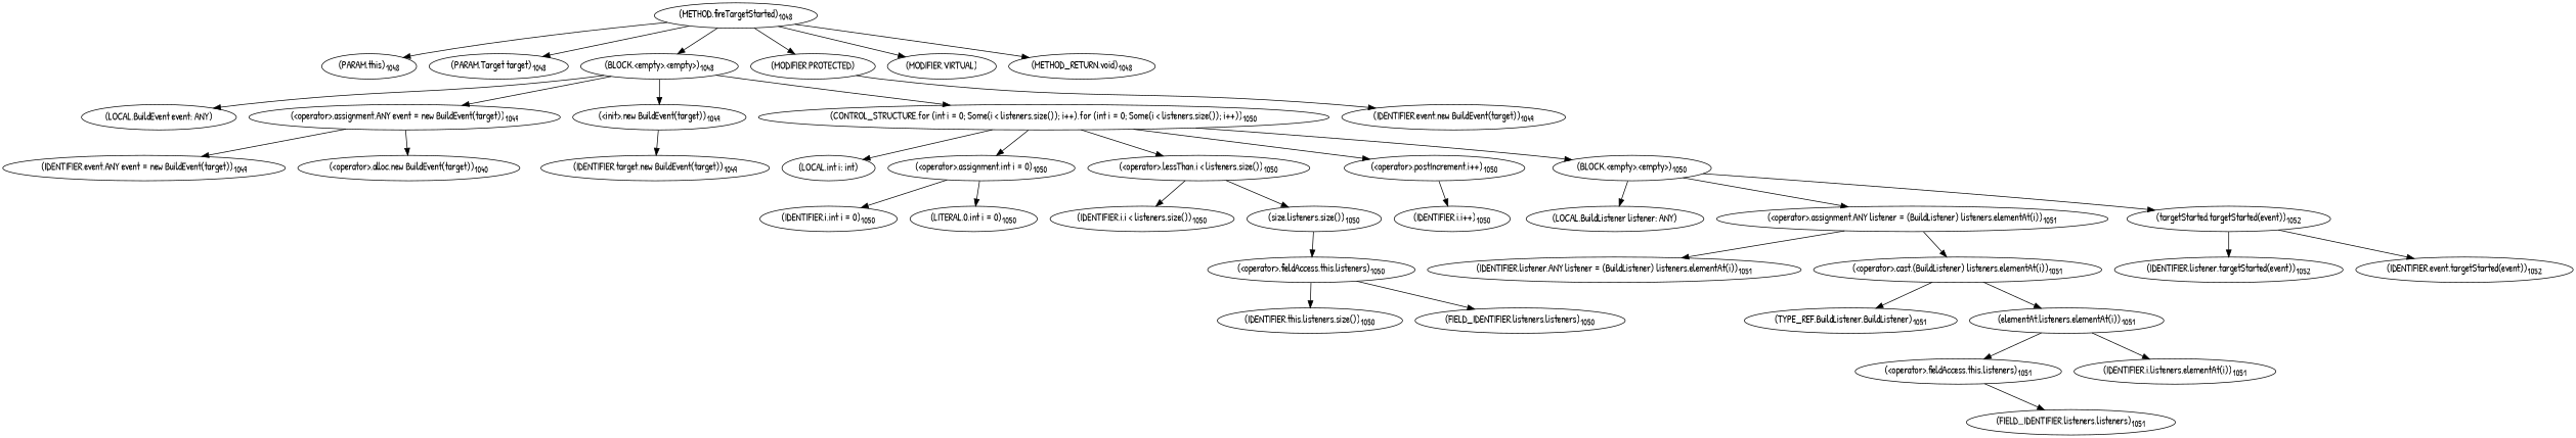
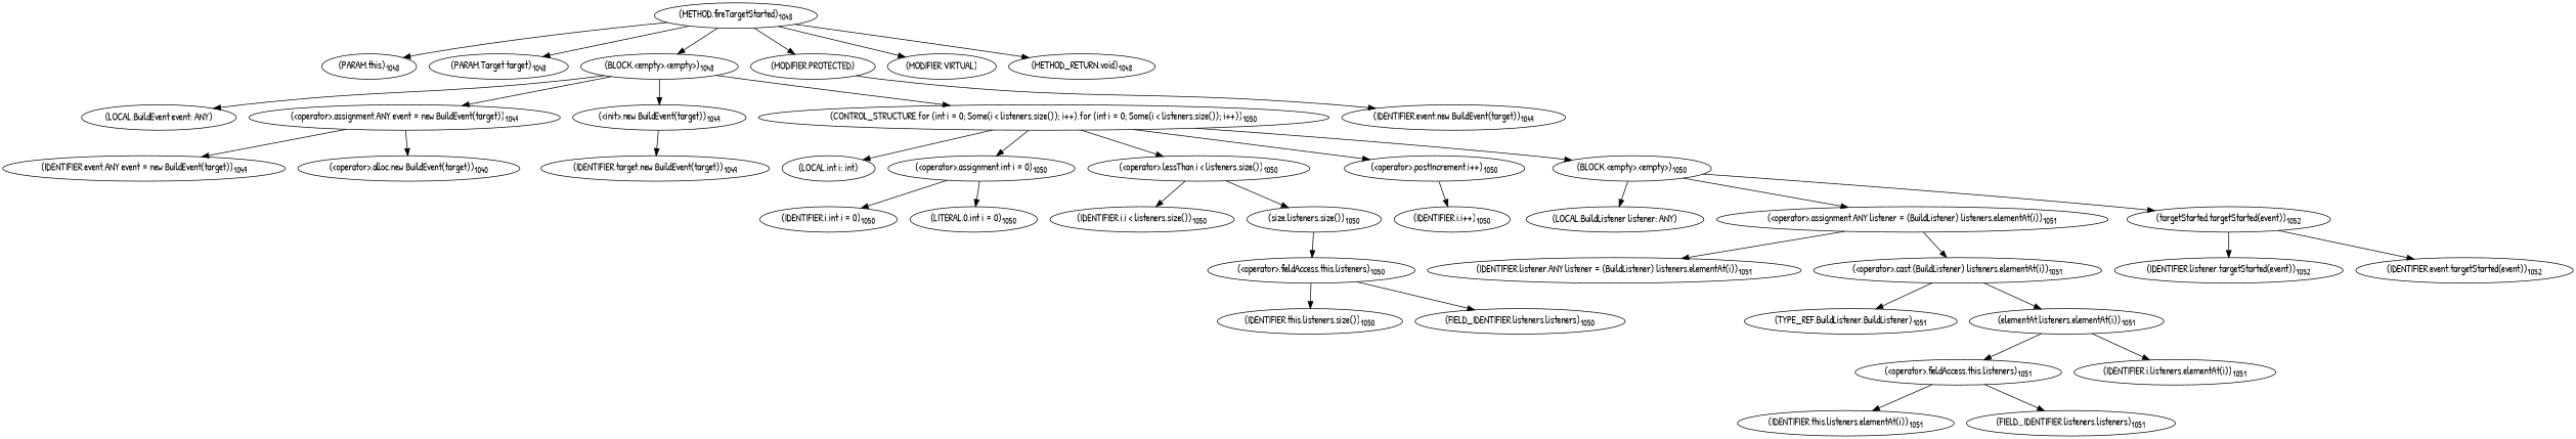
  digraph {
    fontname="Patrick Hand"
    node [fontname="Patrick Hand"]
    edge [fontname="Patrick Hand"]
    n1 [label=<(METHOD,fireTargetStarted)<SUB>1048</SUB>>]
    n2 [label=<(PARAM,this)<SUB>1048</SUB>>]
    n3 [label=<(PARAM,Target target)<SUB>1048</SUB>>]
    n4 [label=<(BLOCK,&lt;empty&gt;,&lt;empty&gt;)<SUB>1048</SUB>>]
    n5 [label=<(MODIFIER,PROTECTED)>]
    n6 [label=<(MODIFIER,VIRTUAL)>]
    n7 [label=<(METHOD_RETURN,void)<SUB>1048</SUB>>]
    n8 [label=<(LOCAL,BuildEvent event: ANY)>]
    n9 [label=<(&lt;operator&gt;.assignment,ANY event = new BuildEvent(target))<SUB>1049</SUB>>]
    n10 [label=<(&lt;init&gt;,new BuildEvent(target))<SUB>1049</SUB>>]
    n11 [label=<(CONTROL_STRUCTURE,for (int i = 0; Some(i &lt; listeners.size()); i++),for (int i = 0; Some(i &lt; listeners.size()); i++))<SUB>1050</SUB>>]
    n12 [label=<(IDENTIFIER,event,new BuildEvent(target))<SUB>1049</SUB>>]
    n13 [label=<(IDENTIFIER,event,ANY event = new BuildEvent(target))<SUB>1049</SUB>>]
    n14 [label=<(&lt;operator&gt;.alloc,new BuildEvent(target))<SUB>1040</SUB>>]
    n15 [label=<(IDENTIFIER,target,new BuildEvent(target))<SUB>1049</SUB>>]
    n16 [label=<(LOCAL,int i: int)>]
    n17 [label=<(&lt;operator&gt;.assignment,int i = 0)<SUB>1050</SUB>>]
    n18 [label=<(&lt;operator&gt;.lessThan,i &lt; listeners.size())<SUB>1050</SUB>>]
    n19 [label=<(&lt;operator&gt;.postIncrement,i++)<SUB>1050</SUB>>]
    n20 [label=<(BLOCK,&lt;empty&gt;,&lt;empty&gt;)<SUB>1050</SUB>>]
    n21 [label=<(IDENTIFIER,i,int i = 0)<SUB>1050</SUB>>]
    n22 [label=<(LITERAL,0,int i = 0)<SUB>1050</SUB>>]
    n23 [label=<(IDENTIFIER,i,i &lt; listeners.size())<SUB>1050</SUB>>]
    n24 [label=<(size,listeners.size())<SUB>1050</SUB>>]
    n25 [label=<(IDENTIFIER,i,i++)<SUB>1050</SUB>>]
    n26 [label=<(LOCAL,BuildListener listener: ANY)>]
    n27 [label=<(&lt;operator&gt;.assignment,ANY listener = (BuildListener) listeners.elementAt(i))<SUB>1051</SUB>>]
    n28 [label=<(targetStarted,targetStarted(event))<SUB>1052</SUB>>]
    n29 [label=<(&lt;operator&gt;.fieldAccess,this.listeners)<SUB>1050</SUB>>]
    n30 [label=<(IDENTIFIER,this,listeners.size())<SUB>1050</SUB>>]
    n31 [label=<(FIELD_IDENTIFIER,listeners,listeners)<SUB>1050</SUB>>]
    n32 [label=<(IDENTIFIER,listener,ANY listener = (BuildListener) listeners.elementAt(i))<SUB>1051</SUB>>]
    n33 [label=<(&lt;operator&gt;.cast,(BuildListener) listeners.elementAt(i))<SUB>1051</SUB>>]
    n34 [label=<(IDENTIFIER,listener,targetStarted(event))<SUB>1052</SUB>>]
    n35 [label=<(IDENTIFIER,event,targetStarted(event))<SUB>1052</SUB>>]
    n36 [label=<(TYPE_REF,BuildListener,BuildListener)<SUB>1051</SUB>>]
    n37 [label=<(elementAt,listeners.elementAt(i))<SUB>1051</SUB>>]
    n38 [label=<(&lt;operator&gt;.fieldAccess,this.listeners)<SUB>1051</SUB>>]
    n39 [label=<(IDENTIFIER,i,listeners.elementAt(i))<SUB>1051</SUB>>]
+   n40 [label=<(IDENTIFIER,this,listeners.elementAt(i))<SUB>1051</SUB>>]
    n41 [label=<(FIELD_IDENTIFIER,listeners,listeners)<SUB>1051</SUB>>]
    n1 -> n2
    n1 -> n3
    n1 -> n4
    n1 -> n5
    n1 -> n6
    n1 -> n7
    n4 -> n8
    n4 -> n9
    n4 -> n10
    n4 -> n11
    n5 -> n12
    n9 -> n13
    n9 -> n14
    n10 -> n15
    n11 -> n16
    n11 -> n17
    n11 -> n18
    n11 -> n19
    n11 -> n20
    n17 -> n21
    n17 -> n22
    n18 -> n23
    n18 -> n24
    n19 -> n25
    n20 -> n26
    n20 -> n27
    n20 -> n28
    n24 -> n29
    n27 -> n32
    n27 -> n33
    n28 -> n34
    n28 -> n35
    n29 -> n30
    n29 -> n31
    n33 -> n36
    n33 -> n37
    n37 -> n38
    n37 -> n39
+   n38 -> n40
    n38 -> n41
  }
